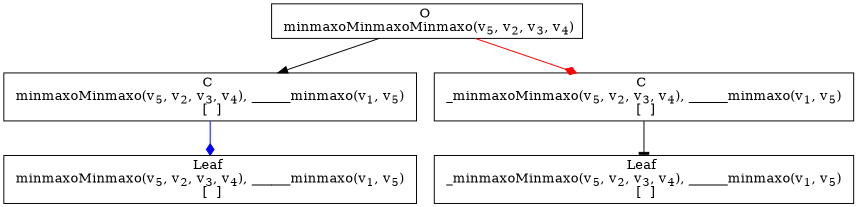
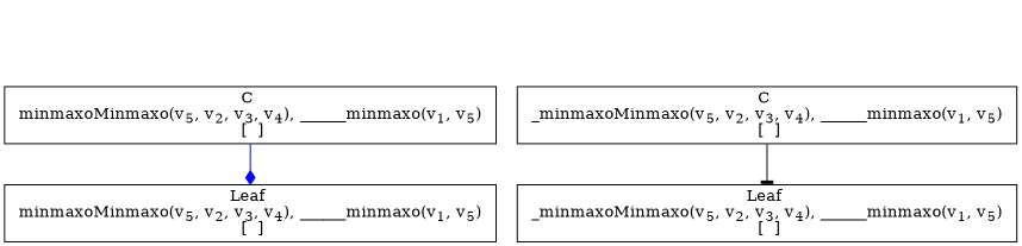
  digraph {
    rankdir=TB
    node [fillcolor=white shape=box style=filled]
    edge [color=black arrowhead=diamond]
-   n1 [label=<O <BR/> minmaxoMinmaxoMinmaxo(v<SUB>5</SUB>, v<SUB>2</SUB>, v<SUB>3</SUB>, v<SUB>4</SUB>)>]
    n2 [label=<C <BR/> minmaxoMinmaxo(v<SUB>5</SUB>, v<SUB>2</SUB>, v<SUB>3</SUB>, v<SUB>4</SUB>), ______minmaxo(v<SUB>1</SUB>, v<SUB>5</SUB>) <BR/>  [  ] >]
    n3 [label=<C <BR/> _minmaxoMinmaxo(v<SUB>5</SUB>, v<SUB>2</SUB>, v<SUB>3</SUB>, v<SUB>4</SUB>), ______minmaxo(v<SUB>1</SUB>, v<SUB>5</SUB>) <BR/>  [  ] >]
    n4 [label=<Leaf <BR/> minmaxoMinmaxo(v<SUB>5</SUB>, v<SUB>2</SUB>, v<SUB>3</SUB>, v<SUB>4</SUB>), ______minmaxo(v<SUB>1</SUB>, v<SUB>5</SUB>) <BR/>  [  ] >]
    n5 [label=<Leaf <BR/> _minmaxoMinmaxo(v<SUB>5</SUB>, v<SUB>2</SUB>, v<SUB>3</SUB>, v<SUB>4</SUB>), ______minmaxo(v<SUB>1</SUB>, v<SUB>5</SUB>) <BR/>  [  ] >]
-   n1 -> n2 [arrowhead=normal]
-   n1 -> n3 [color=red]
    n2 -> n4 [color=blue]
    n3 -> n5 [arrowhead=tee]
  }
